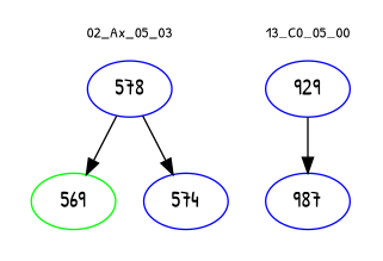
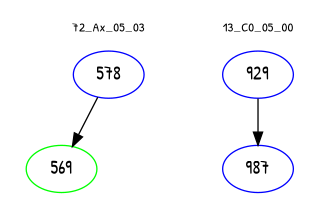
  digraph {
    fontname="Patrick Hand"
    node [color=blue fontname="Patrick Hand"]
    edge [color=black fontname="Patrick Hand"]
    n1 [color=green label=569]
    n2 [label=578]
-   n3 [label=574]
    n4 [label=929]
    n5 [label=987]
    subgraph cluster_1 {
      color=white
      fontsize=10
-     label="02_Ax_05_03"
+     label="72_Ax_05_03"
      n1
      n2
-     n3
    }
    subgraph cluster_2 {
      color=white
      fontsize=10
      label="13_C0_05_00"
      n4
      n5
    }
    n2 -> n1
-   n2 -> n3
    n4 -> n5
  }
